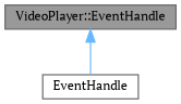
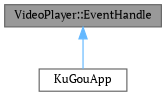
  digraph {
    fontname="PT Serif"
    node [color=gray40 fontname="PT Serif" fontsize=10 shape=box style=filled]
    n1 [fillcolor=grey60 fontcolor=black height=0.2 label="VideoPlayer::EventHandle" width=0.4]
-   n2 [fillcolor=white height=0.2 label=EventHandle width=0.4]
+   n2 [fillcolor=white height=0.2 label=KuGouApp width=0.4]
    n1 -> n2 [color=steelblue1 dir=back fontname="PT Serif" fontsize=10 labelfontname=Helvetica labelfontsize=10 style=solid]
  }
